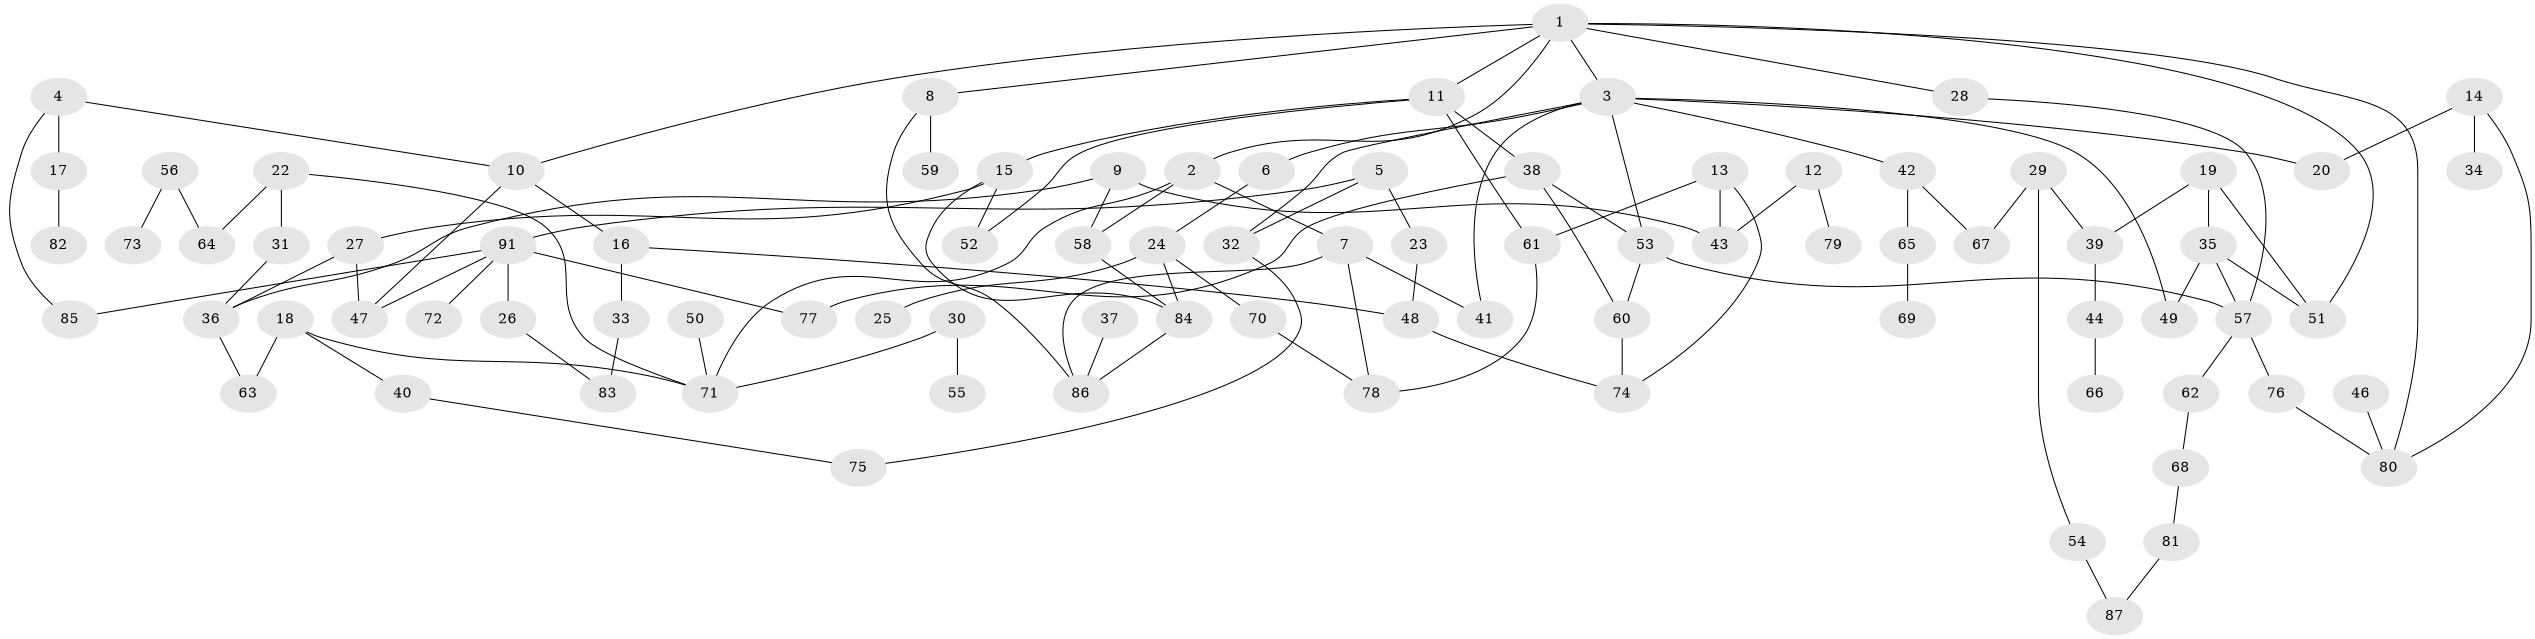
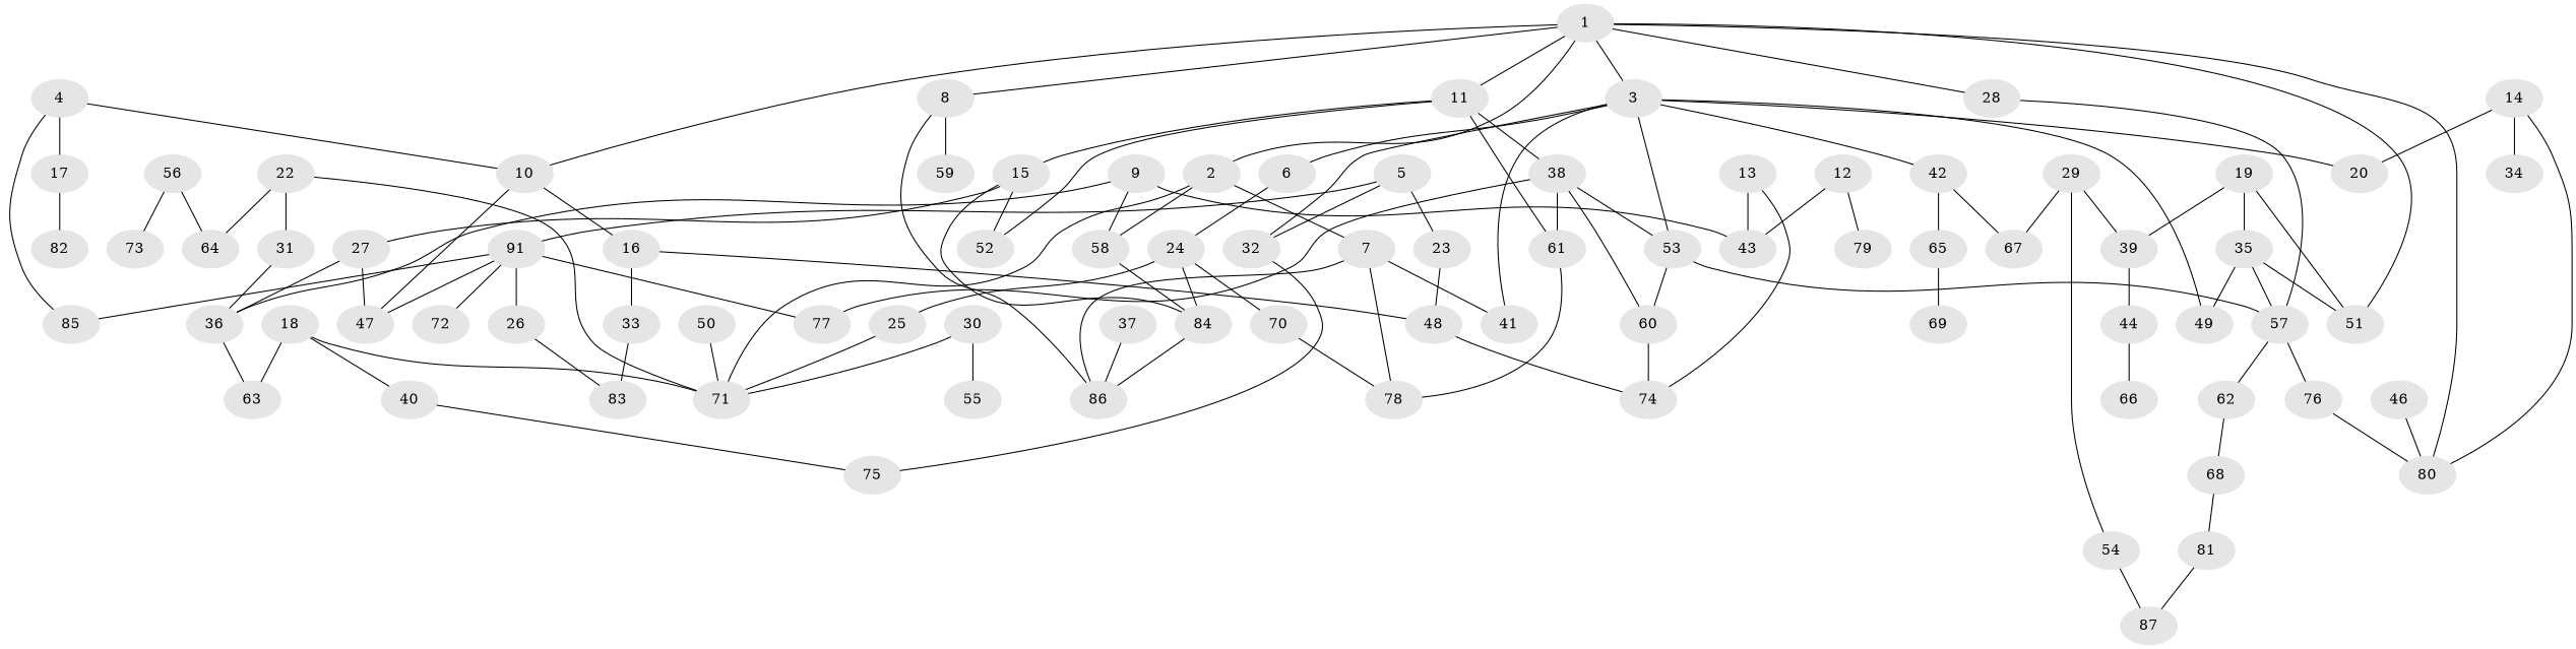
  graph {
    node [color=gray90 style=filled]
    edge [weight=1.0]
    1
    2
    3
    8
    10
    11
    28
    51
    80
    7
    58
    71
    6
    20
    32
    41
    42
    49
    53
    86
    59
    16
    47
    15
    38
    52
    61
    57
    78
    84
    24
    75
    67
    65
    60
    4
    17
    85
    82
    5
    n41 [label=91]
    23
    26
    72
    77
    48
    25
    70
    9
    36
    43
    63
    33
    27
    12
    79
    13
    74
    14
    34
    83
    18
    40
    19
    39
    35
    44
    22
    31
    64
    62
    76
    29
    54
    87
    30
    55
    37
    66
    69
    46
    50
    56
    73
    68
    81
    1 -- 2
    1 -- 3
    1 -- 8
    1 -- 10
    1 -- 11
    1 -- 28
    1 -- 51
    1 -- 80
    2 -- 7
    2 -- 58
    2 -- 71
    3 -- 6
    3 -- 20
    3 -- 32
    3 -- 41
    3 -- 42
    3 -- 49
    3 -- 53
    8 -- 86
    8 -- 59
    10 -- 16
    10 -- 47
    11 -- 15
    11 -- 38
    11 -- 52
    11 -- 61
    28 -- 57
    7 -- 41
    7 -- 86
    7 -- 78
    58 -- 84
    6 -- 24
    32 -- 75
    42 -- 67
    42 -- 65
    53 -- 57
    53 -- 60
    16 -- 48
    16 -- 33
    15 -- 52
    15 -- 84
    15 -- 27
    38 -- 53
-   13 -- 61
+   38 -- 61
    38 -- 60
    38 -- 77
    61 -- 78
    57 -- 62
    57 -- 76
    84 -- 86
    24 -- 84
    24 -- 25
    24 -- 70
    65 -- 69
    60 -- 74
    4 -- 10
    4 -- 17
    4 -- 85
    17 -- 82
    5 -- 32
    5 -- n41
    5 -- 23
    n41 -- 47
    n41 -- 85
    n41 -- 26
    n41 -- 72
    n41 -- 77
    23 -- 48
    26 -- 83
    48 -- 74
+   25 -- 71
    70 -- 78
    9 -- 58
    9 -- 36
    9 -- 43
    36 -- 63
    33 -- 83
    27 -- 47
    27 -- 36
    12 -- 43
    12 -- 79
    13 -- 43
    13 -- 74
    14 -- 80
    14 -- 20
    14 -- 34
    18 -- 71
    18 -- 63
    18 -- 40
    40 -- 75
    19 -- 51
    19 -- 39
    19 -- 35
    39 -- 44
    35 -- 51
    35 -- 49
    35 -- 57
    44 -- 66
    22 -- 71
    22 -- 31
    22 -- 64
    31 -- 36
    62 -- 68
    76 -- 80
    29 -- 67
    29 -- 39
    29 -- 54
    54 -- 87
    30 -- 71
    30 -- 55
    37 -- 86
    46 -- 80
    50 -- 71
    56 -- 64
    56 -- 73
    68 -- 81
    81 -- 87
  }
